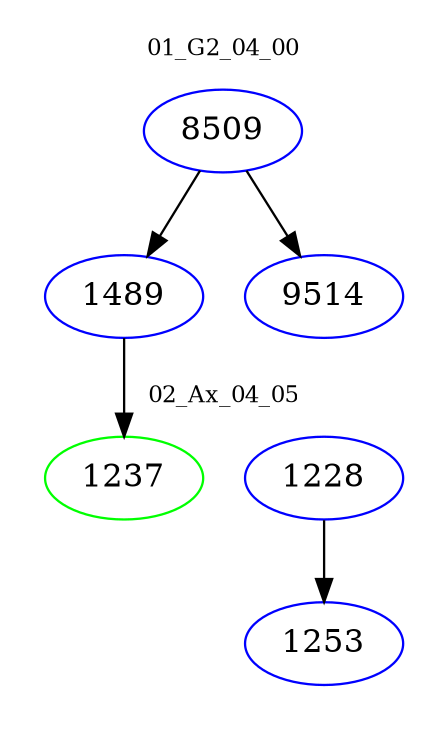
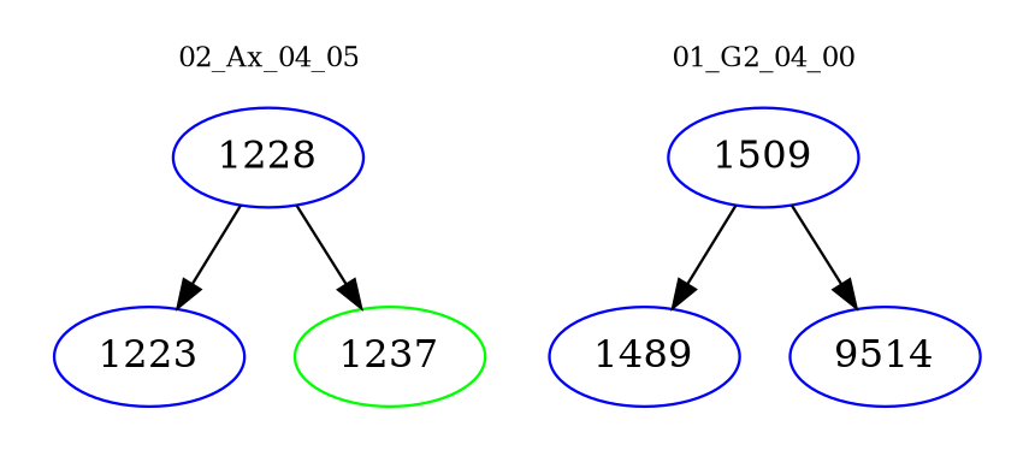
  digraph {
    node [color=blue]
    edge [color=black]
    n1 [label=1228]
-   n2 [label=1253]
+   n2 [label=1223]
    n3 [color=green label=1237]
-   n4 [label=8509]
+   n4 [label=1509]
    n5 [label=1489]
    n6 [label=9514]
    subgraph cluster_1 {
      color=white
      fontsize=10
      label="02_Ax_04_05"
      n1
      n2
      n3
    }
    subgraph cluster_2 {
      color=white
      fontsize=10
      label="01_G2_04_00"
      n4
      n5
      n6
    }
    n1 -> n2
-   n5 -> n3
+   n1 -> n3
    n4 -> n5
    n4 -> n6
  }
